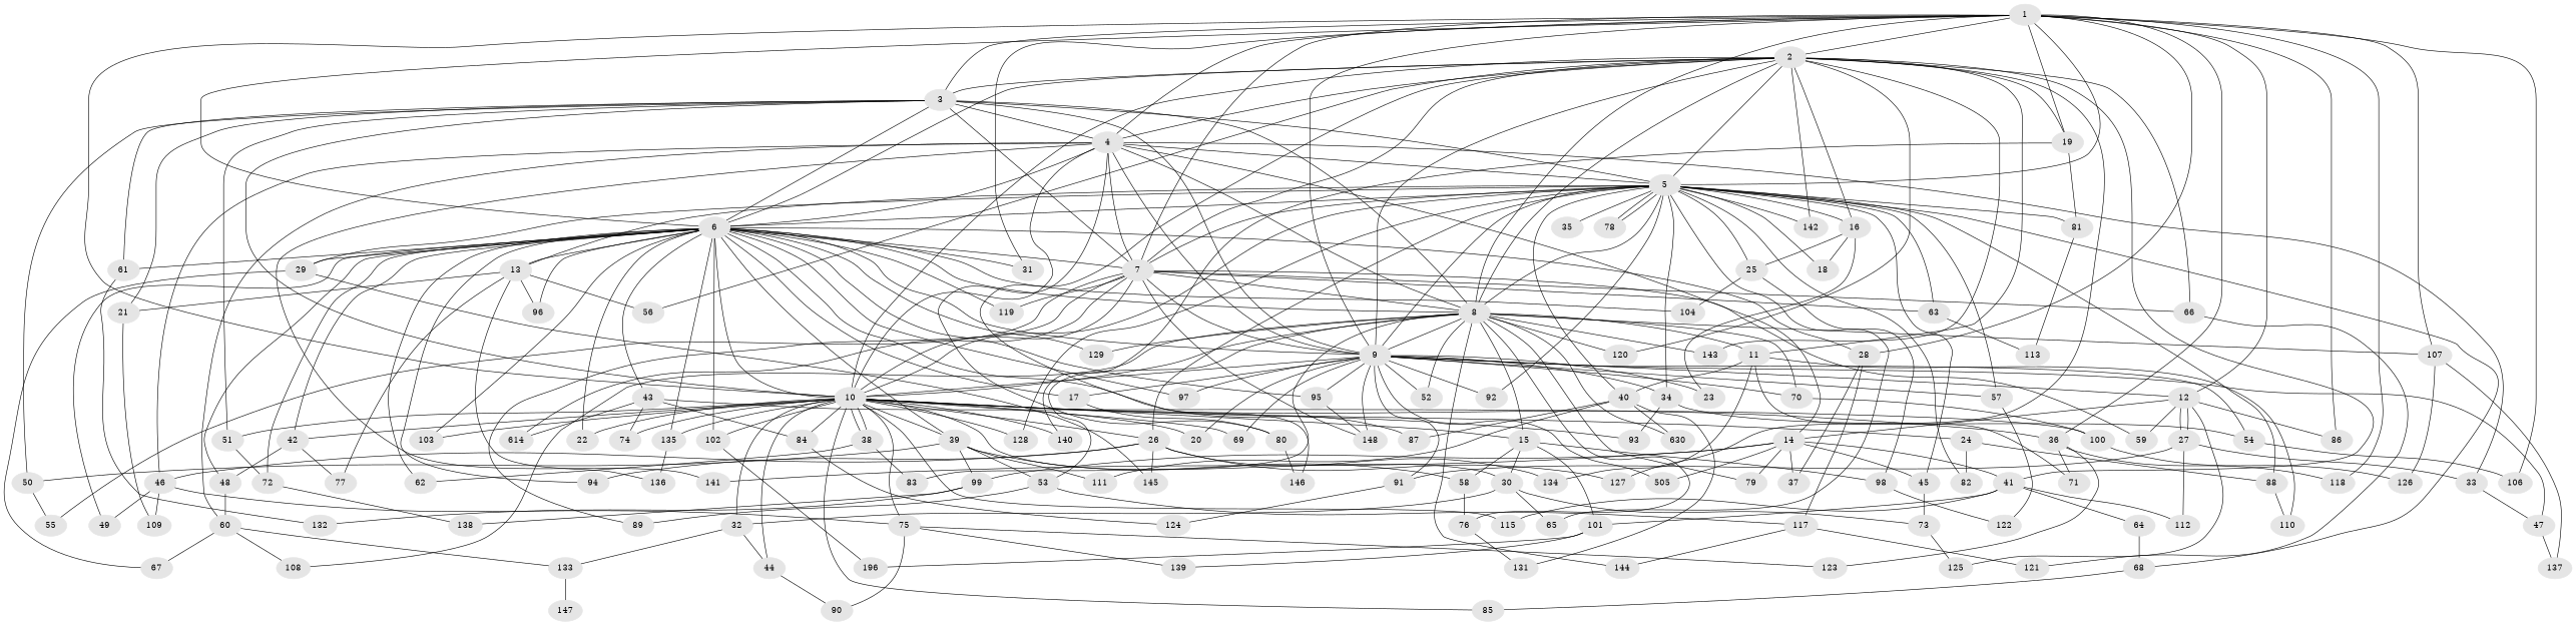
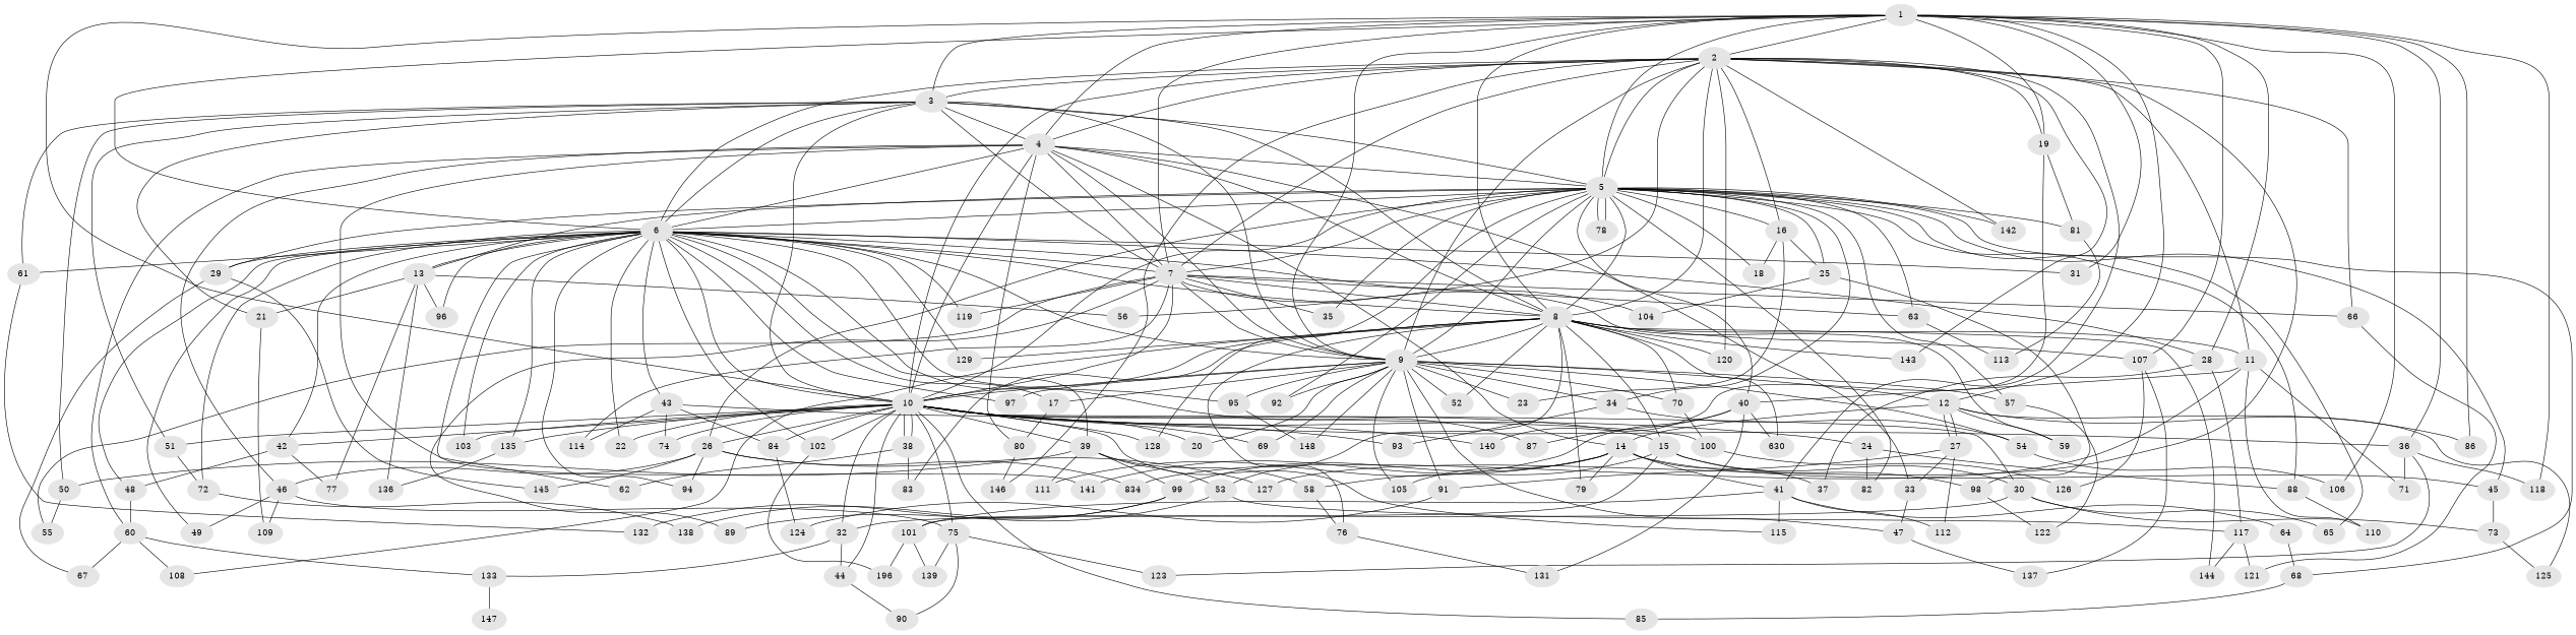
  graph {
    node [color=gray90 style=filled]
    1
    2
    3
    4
    5
    6
    7
    8
    9
    10
    12
    19
    28
    31
    36
    86
    106
    107
    118
    11
    16
    41
    56
    66
    120
    127
    142
    143
    146
    21
    50
    51
    61
    14
    33
    46
    60
    80
    141
    13
    18
    25
    26
    29
    34
    35
    40
    45
    57
    63
    65
    68
    78
    81
    82
    88
    92
    128
    43
    17
    22
    39
    42
    48
    49
    62
    72
    87
    94
    95
    96
    97
    102
    103
    104
    119
    129
    135
    55
    59
    89
-   114 [label=614]
+   114
    15
    52
    53
    70
    76
    79
    83
    108
    n91 [label=630]
    144
    20
    23
    47
    54
    69
    91
-   105 [label=505]
+   105
    148
    24
    30
    32
    38
    44
    74
    75
    84
    85
    93
    115
    140
    27
    125
    37
    117
    71
    123
    137
    126
    110
-   134
+   134 [label=834]
    64
    101
    112
    121
    109
    100
    132
    99
    67
    133
    77
    136
    98
    145
    111
    131
    73
    122
    113
    58
    138
    n144 [label=196]
    124
    90
    139
    147
    1 -- 2
    1 -- 3
    1 -- 4
    1 -- 5
    1 -- 6
    1 -- 7
    1 -- 8
    1 -- 9
    1 -- 10
    1 -- 12
    1 -- 19
    1 -- 28
    1 -- 31
    1 -- 36
    1 -- 86
    1 -- 106
    1 -- 107
    1 -- 118
    2 -- 3
    2 -- 4
    2 -- 5
    2 -- 6
    2 -- 7
    2 -- 8
    2 -- 9
    2 -- 10
    2 -- 19
    2 -- 11
    2 -- 16
    2 -- 41
    2 -- 56
    2 -- 66
    2 -- 120
    2 -- 127
    2 -- 142
    2 -- 143
    2 -- 146
    3 -- 4
    3 -- 5
    3 -- 6
    3 -- 7
    3 -- 8
    3 -- 9
    3 -- 10
    3 -- 21
    3 -- 50
    3 -- 51
    3 -- 61
    4 -- 5
    4 -- 6
    4 -- 7
    4 -- 8
    4 -- 9
    4 -- 10
    4 -- 14
    4 -- 33
    4 -- 46
    4 -- 60
    4 -- 80
    4 -- 141
    5 -- 6
    5 -- 7
    5 -- 8
    5 -- 9
    5 -- 10
    5 -- 16
    5 -- 142
    5 -- 13
    5 -- 18
    5 -- 25
    5 -- 26
    5 -- 29
    5 -- 34
    5 -- 35
    5 -- 40
    5 -- 45
    5 -- 57
    5 -- 63
    5 -- 65
    5 -- 68
    5 -- 78
    5 -- 78
    5 -- 81
    5 -- 82
    5 -- 88
    5 -- 92
    5 -- 128
    6 -- 7
    6 -- 8
    6 -- 9
    6 -- 10
    6 -- 28
    6 -- 31
    6 -- 61
    6 -- 13
    6 -- 29
    6 -- 43
    6 -- 17
    6 -- 22
    6 -- 39
    6 -- 42
    6 -- 48
    6 -- 49
    6 -- 62
    6 -- 72
    6 -- 87
    6 -- 94
    6 -- 95
    6 -- 96
    6 -- 97
    6 -- 102
    6 -- 103
    6 -- 104
    6 -- 119
    6 -- 129
    6 -- 135
    7 -- 8
    7 -- 9
    7 -- 10
    7 -- 66
-   7 -- 148
+   7 -- 35
    7 -- 63
    7 -- 119
    7 -- 55
    7 -- 59
    7 -- 89
    7 -- 114
    8 -- 9
    8 -- 10
    8 -- 107
    8 -- 11
    8 -- 120
    8 -- 143
    8 -- 129
    8 -- 15
    8 -- 52
    8 -- 53
    8 -- 70
    8 -- 76
    8 -- 79
    8 -- 83
    8 -- 108
    8 -- n91
    8 -- 144
    9 -- 10
    9 -- 12
    9 -- 34
    9 -- 57
    9 -- 92
    9 -- 17
    9 -- 95
    9 -- 97
    9 -- 52
    9 -- 70
    9 -- 20
    9 -- 23
    9 -- 47
    9 -- 54
    9 -- 69
    9 -- 91
    9 -- 105
    9 -- 148
    10 -- 36
    10 -- 51
    10 -- 26
    10 -- 128
    10 -- 22
    10 -- 39
    10 -- 42
    10 -- 102
    10 -- 103
    10 -- 135
    10 -- 15
    10 -- 20
    10 -- 69
    10 -- 24
    10 -- 30
    10 -- 32
    10 -- 38
    10 -- 38
    10 -- 44
    10 -- 74
    10 -- 75
    10 -- 84
    10 -- 85
    10 -- 93
    10 -- 115
    10 -- 140
    12 -- 86
    12 -- 14
    12 -- 59
    12 -- 27
    12 -- 27
    12 -- 125
    19 -- 81
    19 -- 140
    28 -- 37
    28 -- 117
    36 -- 118
    36 -- 71
    36 -- 123
    107 -- 137
    107 -- 126
    11 -- 40
    11 -- 71
    11 -- 110
    11 -- 134
    16 -- 18
    16 -- 25
    16 -- 23
    41 -- 115
    41 -- 64
    41 -- 101
    41 -- 112
    66 -- 121
    21 -- 109
    50 -- 55
    51 -- 72
    61 -- 132
    14 -- 41
    14 -- 141
    14 -- 45
    14 -- 79
    14 -- 105
    14 -- 37
    14 -- 99
    33 -- 47
    46 -- 49
    46 -- 75
    46 -- 109
    60 -- 108
    60 -- 67
    60 -- 133
    80 -- 146
    13 -- 56
    13 -- 21
    13 -- 96
    13 -- 77
    13 -- 136
    25 -- 104
    25 -- 98
    26 -- 127
    26 -- 46
    26 -- 94
    26 -- 134
    26 -- 145
    29 -- 67
    29 -- 145
    34 -- 54
    34 -- 93
    40 -- 87
    40 -- n91
    40 -- 111
    40 -- 131
    45 -- 73
    57 -- 122
    63 -- 113
    68 -- 85
    81 -- 113
    88 -- 110
    43 -- 114
    43 -- 74
    43 -- 84
    43 -- 100
    17 -- 80
    39 -- 50
    39 -- 53
    39 -- 99
    39 -- 111
    39 -- 58
    42 -- 48
    42 -- 77
    48 -- 60
    72 -- 138
    95 -- 148
    102 -- n144
    135 -- 136
    15 -- 30
    15 -- 101
    15 -- 98
    15 -- 58
    53 -- 89
    53 -- 117
    70 -- 100
    76 -- 131
    47 -- 137
    54 -- 106
    91 -- 124
    24 -- 82
    24 -- 88
    30 -- 65
    30 -- 32
    30 -- 73
    32 -- 44
    32 -- 133
    38 -- 62
    38 -- 83
    44 -- 90
    75 -- 123
    75 -- 90
    75 -- 139
    84 -- 124
    27 -- 33
    27 -- 91
    27 -- 112
    117 -- 144
    117 -- 121
    64 -- 68
    101 -- n144
    101 -- 139
    100 -- 126
    99 -- 132
    99 -- 138
    133 -- 147
    98 -- 122
    73 -- 125
    58 -- 76
  }
